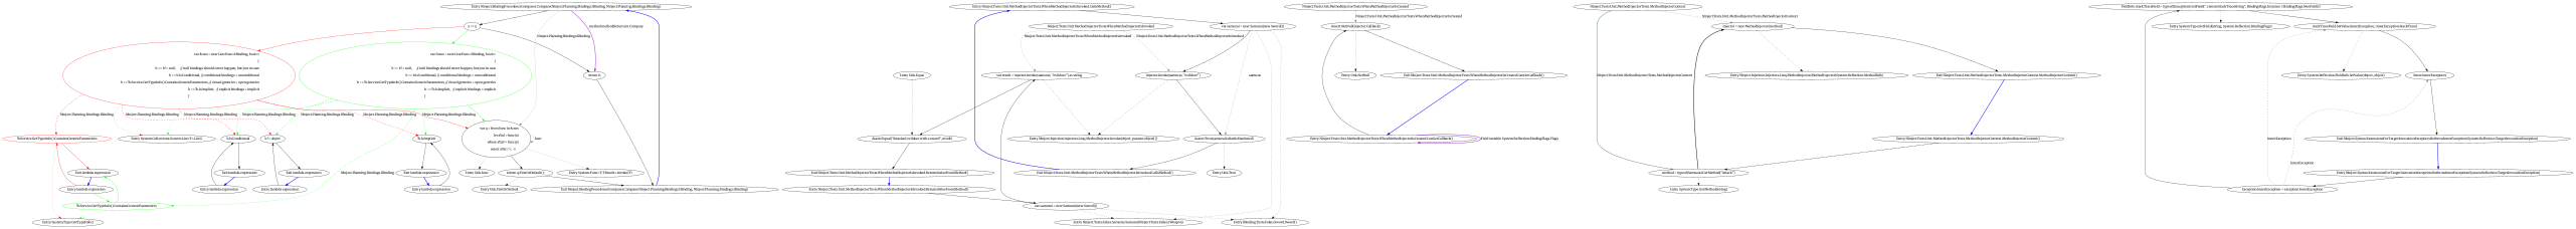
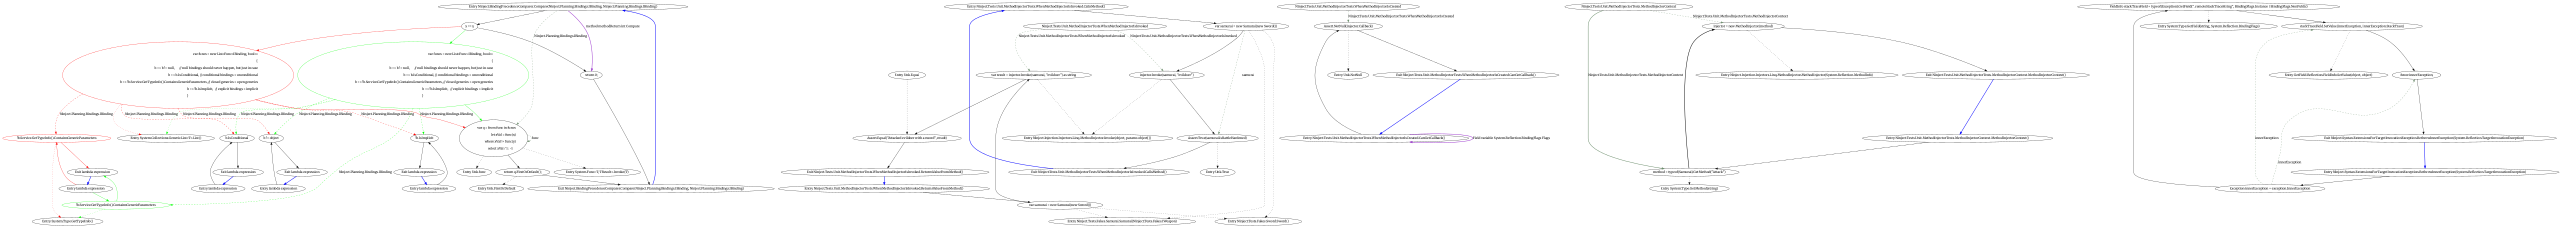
  digraph {
    fontname=Merriweather
    node [cluster="lambda expression" fontname=Merriweather file="ExtensionsForMemberInfo.cs"]
    edge [fontname=Merriweather style=solid]
    n1 [cluster="Ninject.BindingPrecedenceComparer.Compare(Ninject.Planning.Bindings.IBinding, Ninject.Planning.Bindings.IBinding)" label="Entry Ninject.BindingPrecedenceComparer.Compare(Ninject.Planning.Bindings.IBinding, Ninject.Planning.Bindings.IBinding)" span="23-23" file=""]
    n2 [cluster="Ninject.BindingPrecedenceComparer.Compare(Ninject.Planning.Bindings.IBinding, Ninject.Planning.Bindings.IBinding)" label="x == y" span="25-25" file=""]
    n3 [cluster="Ninject.BindingPrecedenceComparer.Compare(Ninject.Planning.Bindings.IBinding, Ninject.Planning.Bindings.IBinding)" label="var q = from func in funcs\r\n                    let xVal = func(x)\r\n                    where xVal != func(y)\r\n                    select xVal ? 1 : -1" span="39-42" file=""]
    n4 [cluster="Ninject.BindingPrecedenceComparer.Compare(Ninject.Planning.Bindings.IBinding, Ninject.Planning.Bindings.IBinding)" label="return 0;" span="27-27" file=""]
    n5 [cluster="Ninject.BindingPrecedenceComparer.Compare(Ninject.Planning.Bindings.IBinding, Ninject.Planning.Bindings.IBinding)" color=red community=0 label="var funcs = new List<Func<IBinding, bool>>\r\n                            {\r\n                                b => b != null,       // null bindings should never happen, but just in case\r\n                                b => b.IsConditional, // conditional bindings > unconditional\r\n                                b => !b.Service.GetTypeInfo().ContainsGenericParameters, // closed generics > open generics\r\n                                b => !b.IsImplicit,   // explicit bindings > implicit\r\n                            }" span="31-37" file=""]
    n6 [cluster="Ninject.BindingPrecedenceComparer.Compare(Ninject.Planning.Bindings.IBinding, Ninject.Planning.Bindings.IBinding)" color=green community=0 label="var funcs = new List<Func<IBinding, bool>>\r\n                            {\r\n                                b => b != null,       // null bindings should never happen, but just in case\r\n                                b => b.IsConditional, // conditional bindings > unconditional\r\n                                b => !b.Service.GetTypeInfo().ContainsGenericParameters, // closed generics > open generics\r\n                                b => !b.IsImplicit,   // explicit bindings > implicit\r\n                            }" span="31-37" file=""]
    n7 [cluster="Ninject.BindingPrecedenceComparer.Compare(Ninject.Planning.Bindings.IBinding, Ninject.Planning.Bindings.IBinding)" label="return q.FirstOrDefault();" span="46-46" file=""]
    n8 [cluster="System.Func<T, TResult>.Invoke(T)" label="Entry System.Func<T, TResult>.Invoke(T)" span="0-0" file=""]
    n9 [cluster="Unk.func" label="Entry Unk.func" file=""]
    n10 [cluster="Ninject.BindingPrecedenceComparer.Compare(Ninject.Planning.Bindings.IBinding, Ninject.Planning.Bindings.IBinding)" label="Exit Ninject.BindingPrecedenceComparer.Compare(Ninject.Planning.Bindings.IBinding, Ninject.Planning.Bindings.IBinding)" span="23-23" file=""]
    n11 [cluster="System.Collections.Generic.List<T>.List()" label="Entry System.Collections.Generic.List<T>.List()" span="0-0" file=""]
    n12 [label="b != object" span="33-33" file=""]
    n13 [label="b.IsConditional" span="34-34" file=""]
    n14 [color=red community=0 label="!b.Service.GetTypeInfo().ContainsGenericParameters" span="35-35" file=""]
    n15 [label="!b.IsImplicit" span="36-36" file=""]
    n16 [color=green community=0 label="!b.Service.GetTypeInfo().ContainsGenericParameters" span="35-35" file=""]
    n17 [cluster="Unk.FirstOrDefault" label="Entry Unk.FirstOrDefault" file=""]
    n18 [label="Exit lambda expression" span="33-33" file=""]
    n19 [label="Exit lambda expression" span="34-34" file=""]
    n20 [label="Exit lambda expression" span="35-35" file=""]
    n21 [cluster="System.Type.GetTypeInfo()" label="Entry System.Type.GetTypeInfo()" span="0-0" file=""]
    n22 [label="Exit lambda expression" span="36-36" file=""]
    n23 [label="Entry lambda expression" span="33-33" file=""]
    n24 [label="Entry lambda expression" span="34-34" file=""]
    n25 [label="Entry lambda expression" span="35-35" file=""]
    n26 [label="Entry lambda expression" span="36-36" file=""]
    n27 [cluster="Ninject.Tests.Unit.MethodInjectorTests.WhenMethodInjectorIsInvoked.CallsMethod()" label="Entry Ninject.Tests.Unit.MethodInjectorTests.WhenMethodInjectorIsInvoked.CallsMethod()" span="32-32"]
    n28 [cluster="Ninject.Tests.Unit.MethodInjectorTests.WhenMethodInjectorIsInvoked.CallsMethod()" label="var samurai = new Samurai(new Sword())" span="34-34"]
    n29 [cluster="Ninject.Tests.Unit.MethodInjectorTests.WhenMethodInjectorIsInvoked.CallsMethod()" label="injector.Invoke(samurai, ''evildoer'')" span="35-35"]
    n30 [cluster="Ninject.Tests.Unit.MethodInjectorTests.WhenMethodInjectorIsInvoked.CallsMethod()" label="Assert.True(samurai.IsBattleHardened)" span="36-36"]
    n31 [cluster="Ninject.Tests.Fakes.Samurai.Samurai(Ninject.Tests.Fakes.IWeapon)" label="Entry Ninject.Tests.Fakes.Samurai.Samurai(Ninject.Tests.Fakes.IWeapon)" span="23-23"]
-   n32 [cluster="Ninject.Tests.Fakes.Sword.Sword()" label="Entry IBinding.Tests.Fakes.Sword.Sword()" span="4-4"]
+   n32 [cluster="Ninject.Tests.Fakes.Sword.Sword()" label="Entry Ninject.Tests.Fakes.Sword.Sword()" span="4-4"]
    n33 [cluster="Ninject.Injection.Injectors.Linq.MethodInjector.Invoke(object, params object[])" label="Entry Ninject.Injection.Injectors.Linq.MethodInjector.Invoke(object, params object[])" span="9-9"]
    n34 [cluster="Ninject.Tests.Unit.MethodInjectorTests.WhenMethodInjectorIsInvoked.CallsMethod()" label="Exit Ninject.Tests.Unit.MethodInjectorTests.WhenMethodInjectorIsInvoked.CallsMethod()" span="32-32"]
    n35 [cluster="Unk.True" label="Entry Unk.True"]
    n36 [cluster="Unk.NotNull" label="Entry Unk.NotNull"]
    n37 [cluster="Ninject.Injection.Injectors.Linq.MethodInjector.MethodInjector(System.Reflection.MethodInfo)" label="Entry Ninject.Injection.Injectors.Linq.MethodInjector.MethodInjector(System.Reflection.MethodInfo)" span="7-7"]
    n38 [cluster="Unk.Equal" label="Entry Unk.Equal"]
    n39 [cluster="Ninject.Tests.Unit.MethodInjectorTests.WhenMethodInjectorIsInvoked.ReturnsValueFromMethod()" label="Assert.Equal(''Attacked evildoer with a sword'', result)" span="44-44"]
    n40 [cluster="Ninject.Tests.Unit.MethodInjectorTests.WhenMethodInjectorIsCreated.CanGetCallback()" label="Entry Ninject.Tests.Unit.MethodInjectorTests.WhenMethodInjectorIsCreated.CanGetCallback()" span="23-23"]
    n41 [cluster="Ninject.Tests.Unit.MethodInjectorTests.WhenMethodInjectorIsCreated.CanGetCallback()" label="Assert.NotNull(injector.Callback)" span="25-25"]
    n42 [cluster="Ninject.Tests.Unit.MethodInjectorTests.WhenMethodInjectorIsCreated.CanGetCallback()" label="Exit Ninject.Tests.Unit.MethodInjectorTests.WhenMethodInjectorIsCreated.CanGetCallback()" span="23-23"]
    n43 [cluster="Ninject.Tests.Unit.MethodInjectorTests.MethodInjectorContext.MethodInjectorContext()" label="Entry Ninject.Tests.Unit.MethodInjectorTests.MethodInjectorContext.MethodInjectorContext()" span="13-13"]
    n44 [cluster="Ninject.Tests.Unit.MethodInjectorTests.MethodInjectorContext.MethodInjectorContext()" label="method = typeof(Samurai).GetMethod(''Attack'')" span="15-15"]
    n45 [cluster="Ninject.Tests.Unit.MethodInjectorTests.MethodInjectorContext.MethodInjectorContext()" label="injector = new MethodInjector(method)" span="16-16"]
    n46 [cluster="System.Type.GetMethod(string)" label="Entry System.Type.GetMethod(string)" span="0-0"]
    n47 [cluster="Ninject.Tests.Unit.MethodInjectorTests.MethodInjectorContext.MethodInjectorContext()" label="Exit Ninject.Tests.Unit.MethodInjectorTests.MethodInjectorContext.MethodInjectorContext()" span="13-13"]
    n48 [cluster="Ninject.Tests.Unit.MethodInjectorTests.WhenMethodInjectorIsInvoked.ReturnsValueFromMethod()" label="Entry Ninject.Tests.Unit.MethodInjectorTests.WhenMethodInjectorIsInvoked.ReturnsValueFromMethod()" span="40-40"]
    n49 [cluster="Ninject.Tests.Unit.MethodInjectorTests.WhenMethodInjectorIsInvoked.ReturnsValueFromMethod()" label="var samurai = new Samurai(new Sword())" span="42-42"]
    n50 [cluster="Ninject.Tests.Unit.MethodInjectorTests.WhenMethodInjectorIsInvoked.ReturnsValueFromMethod()" label="var result = injector.Invoke(samurai, ''evildoer'') as string" span="43-43"]
    n51 [cluster="Ninject.Tests.Unit.MethodInjectorTests.WhenMethodInjectorIsInvoked.ReturnsValueFromMethod()" label="Exit Ninject.Tests.Unit.MethodInjectorTests.WhenMethodInjectorIsInvoked.ReturnsValueFromMethod()" span="40-40"]
    n52 [label="Ninject.Tests.Unit.MethodInjectorTests.MethodInjectorContext" cluster=""]
    n53 [label="Ninject.Tests.Unit.MethodInjectorTests.WhenMethodInjectorIsCreated" cluster=""]
    n54 [label="Ninject.Tests.Unit.MethodInjectorTests.WhenMethodInjectorIsInvoked" cluster=""]
    n55 [cluster="System.Type.GetField(string, System.Reflection.BindingFlags)" file="KernelBase.cs" label="Entry System.Type.GetField(string, System.Reflection.BindingFlags)" span="0-0"]
-   n56 [cluster="System.Reflection.FieldInfo.SetValue(object, object)" file="KernelBase.cs" label="Entry System.Reflection.FieldInfo.SetValue(object, object)" span="0-0"]
+   n56 [cluster="System.Reflection.FieldInfo.SetValue(object, object)" file="KernelBase.cs" label="Entry GetField.Reflection.FieldInfo.SetValue(object, object)" span="0-0"]
    n57 [cluster="Ninject.Syntax.ExtensionsForTargetInvocationException.RethrowInnerException(System.Reflection.TargetInvocationException)" file="KernelBase.cs" label="Entry Ninject.Syntax.ExtensionsForTargetInvocationException.RethrowInnerException(System.Reflection.TargetInvocationException)" span="7-7"]
    n58 [cluster="Ninject.Syntax.ExtensionsForTargetInvocationException.RethrowInnerException(System.Reflection.TargetInvocationException)" file="KernelBase.cs" label="Exception innerException = exception.InnerException" span="9-9"]
    n59 [cluster="Ninject.Syntax.ExtensionsForTargetInvocationException.RethrowInnerException(System.Reflection.TargetInvocationException)" file="KernelBase.cs" label="FieldInfo stackTraceField = typeof(Exception).GetField(''_remoteStackTraceString'', BindingFlags.Instance | BindingFlags.NonPublic)" span="11-11"]
    n60 [cluster="Ninject.Syntax.ExtensionsForTargetInvocationException.RethrowInnerException(System.Reflection.TargetInvocationException)" file="KernelBase.cs" label="stackTraceField.SetValue(innerException, innerException.StackTrace)" span="12-12"]
    n61 [cluster="Ninject.Syntax.ExtensionsForTargetInvocationException.RethrowInnerException(System.Reflection.TargetInvocationException)" file="KernelBase.cs" label="throw innerException;" span="14-14"]
    n62 [cluster="Ninject.Syntax.ExtensionsForTargetInvocationException.RethrowInnerException(System.Reflection.TargetInvocationException)" file="KernelBase.cs" label="Exit Ninject.Syntax.ExtensionsForTargetInvocationException.RethrowInnerException(System.Reflection.TargetInvocationException)" span="7-7"]
    n1 -> n2
    n1 -> n3 [color=darkseagreen4 label="Ninject.Planning.Bindings.IBinding" style=dashed]
    n1 -> n4 [color=darkorchid label="method methodReturn int Compare" style=bold]
    n2 -> n4
    n2 -> n5 [color=red]
    n2 -> n6 [color=green]
    n3 -> n3 [color=darkseagreen4 label=func style=dashed]
    n3 -> n7
    n3 -> n8 [style=dotted]
    n3 -> n9 [style=dotted]
    n4 -> n10
    n5 -> n3 [color=red]
    n5 -> n11 [color=red style=dotted]
    n5 -> n12 [color=red label="Ninject.Planning.Bindings.IBinding" style=dashed]
    n5 -> n13 [color=red label="Ninject.Planning.Bindings.IBinding" style=dashed]
    n5 -> n14 [color=red label="Ninject.Planning.Bindings.IBinding" style=dashed]
    n5 -> n15 [color=red label="Ninject.Planning.Bindings.IBinding" style=dashed]
    n6 -> n3 [color=green]
    n6 -> n11 [color=green style=dotted]
    n6 -> n12 [color=green label="Ninject.Planning.Bindings.IBinding" style=dashed]
    n6 -> n13 [color=green label="Ninject.Planning.Bindings.IBinding" style=dashed]
    n6 -> n15 [color=green label="Ninject.Planning.Bindings.IBinding" style=dashed]
    n6 -> n16 [color=green label="Ninject.Planning.Bindings.IBinding" style=dashed]
    n7 -> n10
    n7 -> n17 [style=dotted]
    n10 -> n1 [color=blue style=bold]
    n12 -> n18
    n13 -> n19
    n14 -> n20 [color=red]
    n14 -> n21 [color=red style=dotted]
    n15 -> n22
    n16 -> n20 [color=green]
    n16 -> n21 [color=green style=dotted]
    n18 -> n23 [color=blue style=bold]
    n19 -> n24 [color=blue style=bold]
    n20 -> n25 [color=blue style=bold]
    n22 -> n26 [color=blue style=bold]
    n23 -> n12
    n24 -> n13
    n25 -> n14 [color=red]
    n25 -> n16 [color=green]
    n26 -> n15
    n27 -> n28
    n28 -> n29
    n28 -> n30 [color=darkseagreen4 label=samurai style=dashed]
    n28 -> n31 [style=dotted]
    n28 -> n32 [style=dotted]
    n29 -> n30
    n29 -> n33 [style=dotted]
    n30 -> n34
    n30 -> n35 [style=dotted]
    n34 -> n27 [color=blue style=bold]
    n38 -> n39 [style=dotted]
    n39 -> n51
    n40 -> n40 [color=darkorchid label="Field variable System.Reflection.BindingFlags Flags" style=bold]
    n40 -> n41
    n41 -> n36 [style=dotted]
    n41 -> n42
    n42 -> n40 [color=blue style=bold]
    n43 -> n44
    n44 -> n45 [style=bold]
    n44 -> n46 [style=dotted]
    n45 -> n37 [style=dotted]
    n45 -> n47
    n47 -> n43 [color=blue style=bold]
    n48 -> n49
    n49 -> n31 [style=dotted]
    n49 -> n32 [style=dotted]
    n49 -> n50
    n50 -> n33 [style=dotted]
    n50 -> n39
    n51 -> n48 [color=blue style=bold]
    n52 -> n44 [color=darkseagreen4 label="Ninject.Tests.Unit.MethodInjectorTests.MethodInjectorContext" style=bold]
    n52 -> n45 [color=darkseagreen4 label="Ninject.Tests.Unit.MethodInjectorTests.MethodInjectorContext" style=dashed]
    n53 -> n41 [color=darkseagreen4 label="Ninject.Tests.Unit.MethodInjectorTests.WhenMethodInjectorIsCreated" style=dashed]
    n54 -> n29 [color=darkseagreen4 label="Ninject.Tests.Unit.MethodInjectorTests.WhenMethodInjectorIsInvoked" style=dashed]
    n54 -> n50 [color=darkseagreen4 label="Ninject.Tests.Unit.MethodInjectorTests.WhenMethodInjectorIsInvoked" style=dashed]
    n57 -> n58
    n58 -> n59
    n58 -> n60 [color=darkseagreen4 label=innerException style=dashed]
    n58 -> n61 [color=darkseagreen4 label=innerException style=dashed]
    n59 -> n55 [style=dotted]
    n59 -> n60
    n60 -> n56 [style=dotted]
    n60 -> n61
    n61 -> n62
    n62 -> n57 [color=blue style=bold]
  }
